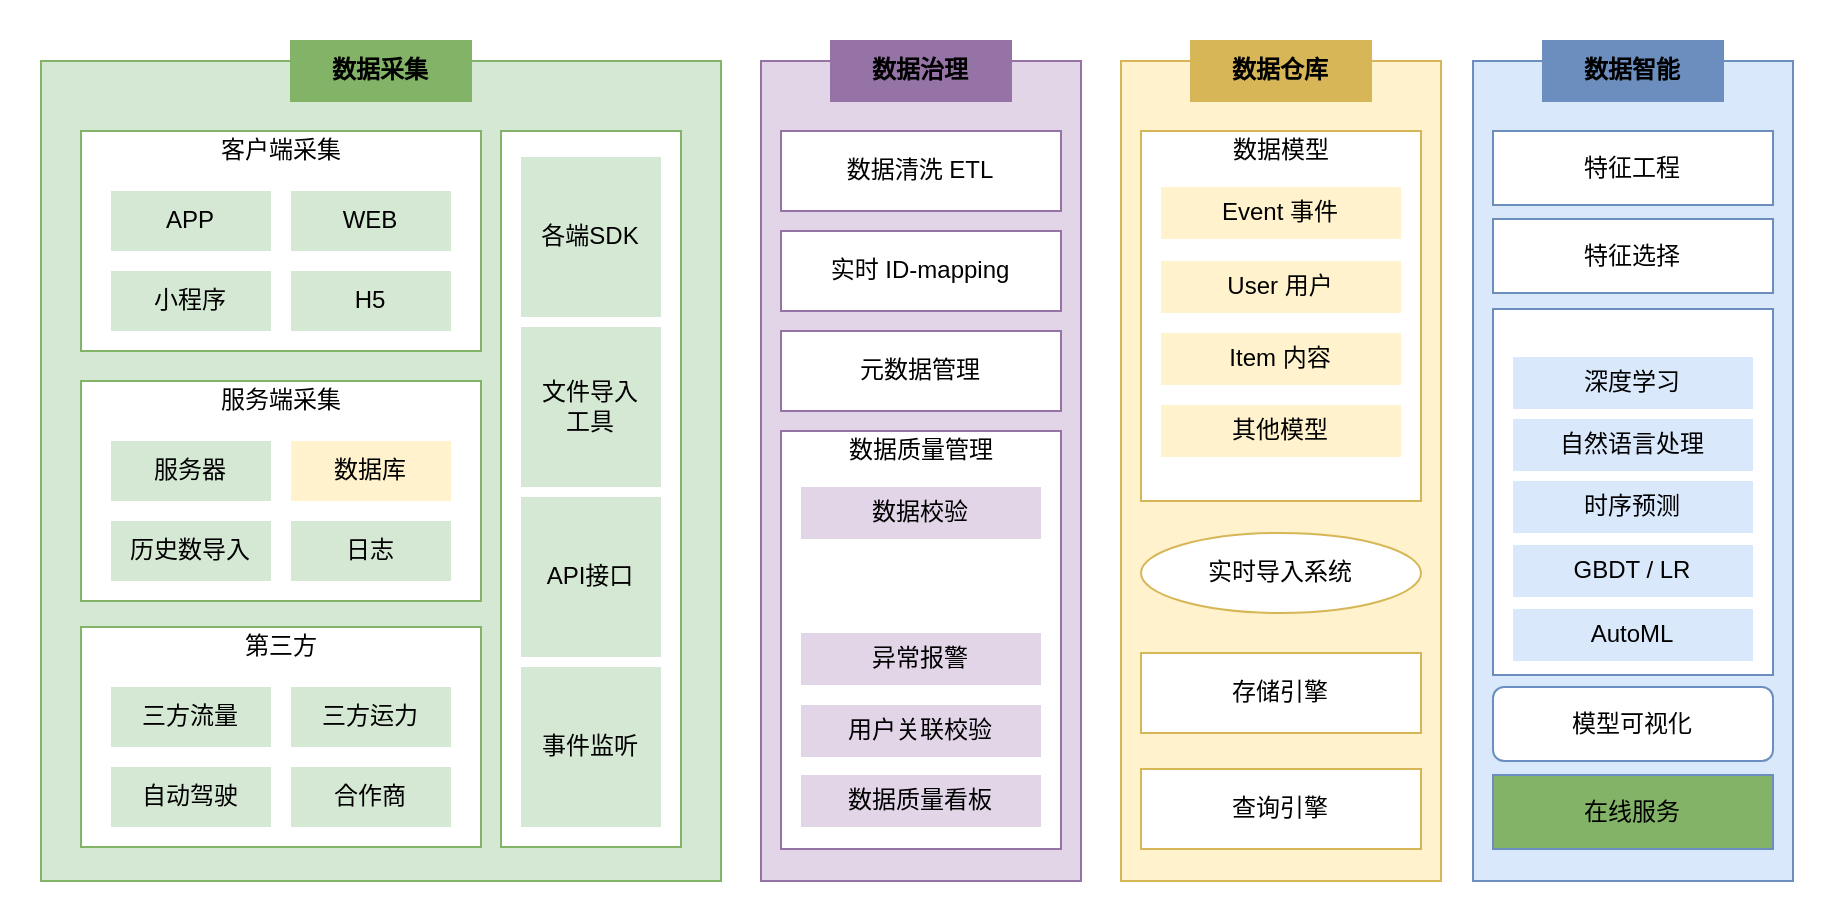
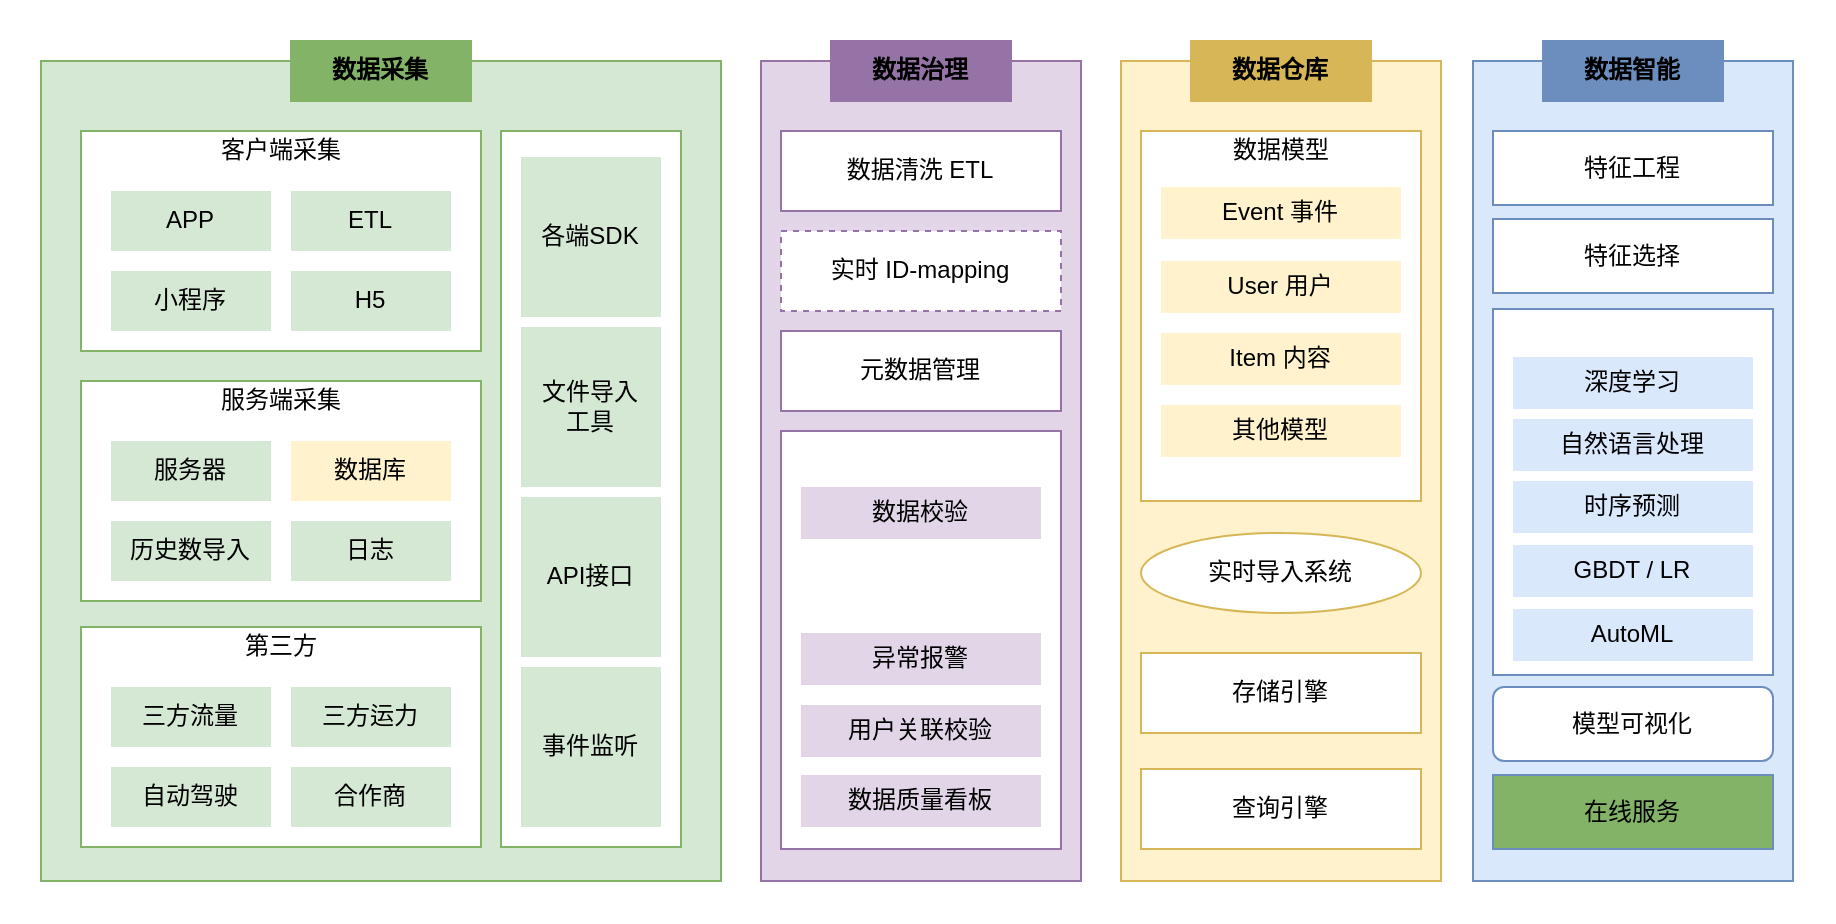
  <mxCell id="0" />
  <mxCell id="1" parent="0" />
  <mxCell id="2" value="" style="rounded=0;whiteSpace=wrap;html=1;labelBackgroundColor=none;fillColor=#d5e8d4;strokeColor=#82b366;" vertex="1" parent="1"><mxGeometry x="20" y="30" width="340" height="410" as="geometry" /></mxCell>
  <mxCell id="3" value="" style="rounded=0;whiteSpace=wrap;html=1;labelBackgroundColor=none;strokeColor=#82B366;" vertex="1" parent="1"><mxGeometry x="40" y="65" width="200" height="110" as="geometry" /></mxCell>
  <mxCell id="4" value="APP" style="rounded=0;whiteSpace=wrap;html=1;fillColor=#d5e8d4;strokeColor=none;" vertex="1" parent="1"><mxGeometry x="55" y="95" width="80" height="30" as="geometry" /></mxCell>
- <mxCell id="5" value="WEB" style="rounded=0;whiteSpace=wrap;html=1;fillColor=#d5e8d4;strokeColor=none;" vertex="1" parent="1"><mxGeometry x="145" y="95" width="80" height="30" as="geometry" /></mxCell>
+ <mxCell id="5" value="ETL" style="rounded=0;whiteSpace=wrap;html=1;fillColor=#d5e8d4;strokeColor=none;" vertex="1" parent="1"><mxGeometry x="145" y="95" width="80" height="30" as="geometry" /></mxCell>
  <mxCell id="6" value="H5" style="rounded=0;whiteSpace=wrap;html=1;fillColor=#d5e8d4;strokeColor=none;" vertex="1" parent="1"><mxGeometry x="145" y="135" width="80" height="30" as="geometry" /></mxCell>
  <mxCell id="7" value="小程序" style="rounded=0;whiteSpace=wrap;html=1;fillColor=#d5e8d4;strokeColor=none;" vertex="1" parent="1"><mxGeometry x="55" y="135" width="80" height="30" as="geometry" /></mxCell>
  <mxCell id="8" value="&lt;span style=&quot;&quot;&gt;客户端采集&lt;/span&gt;" style="text;html=1;align=center;verticalAlign=middle;resizable=0;points=[];autosize=1;strokeColor=none;fillColor=none;fontStyle=0" vertex="1" parent="1"><mxGeometry x="100" y="65" width="80" height="20" as="geometry" /></mxCell>
  <mxCell id="9" value="&lt;span style=&quot;font-weight: 700&quot;&gt;数据采集&lt;/span&gt;" style="rounded=0;whiteSpace=wrap;html=1;labelBackgroundColor=none;fillColor=#82B366;strokeColor=#82b366;" vertex="1" parent="1"><mxGeometry x="145" y="20" width="90" height="30" as="geometry" /></mxCell>
  <mxCell id="10" value="" style="rounded=0;whiteSpace=wrap;html=1;labelBackgroundColor=none;strokeColor=#82B366;" vertex="1" parent="1"><mxGeometry x="40" y="190" width="200" height="110" as="geometry" /></mxCell>
  <mxCell id="11" value="服务器" style="rounded=0;whiteSpace=wrap;html=1;fillColor=#d5e8d4;strokeColor=none;" vertex="1" parent="1"><mxGeometry x="55" y="220" width="80" height="30" as="geometry" /></mxCell>
  <mxCell id="12" value="数据库" style="rounded=0;whiteSpace=wrap;html=1;fillColor=#fff2cc;strokeColor=none;" vertex="1" parent="1"><mxGeometry x="145" y="220" width="80" height="30" as="geometry" /></mxCell>
  <mxCell id="13" value="日志" style="rounded=0;whiteSpace=wrap;html=1;fillColor=#d5e8d4;strokeColor=none;" vertex="1" parent="1"><mxGeometry x="145" y="260" width="80" height="30" as="geometry" /></mxCell>
  <mxCell id="14" value="历史数导入" style="rounded=0;whiteSpace=wrap;html=1;fillColor=#d5e8d4;strokeColor=none;" vertex="1" parent="1"><mxGeometry x="55" y="260" width="80" height="30" as="geometry" /></mxCell>
  <mxCell id="15" value="&lt;span style=&quot;&quot;&gt;服务端采集&lt;/span&gt;" style="text;html=1;align=center;verticalAlign=middle;resizable=0;points=[];autosize=1;strokeColor=none;fillColor=none;fontStyle=0" vertex="1" parent="1"><mxGeometry x="100" y="190" width="80" height="20" as="geometry" /></mxCell>
  <mxCell id="16" value="" style="rounded=0;whiteSpace=wrap;html=1;labelBackgroundColor=none;strokeColor=#82B366;" vertex="1" parent="1"><mxGeometry x="40" y="313" width="200" height="110" as="geometry" /></mxCell>
  <mxCell id="17" value="&lt;span style=&quot;font-family: &amp;#34;helvetica&amp;#34;&quot;&gt;三方流量&lt;/span&gt;" style="rounded=0;whiteSpace=wrap;html=1;fillColor=#d5e8d4;strokeColor=none;" vertex="1" parent="1"><mxGeometry x="55" y="343" width="80" height="30" as="geometry" /></mxCell>
  <mxCell id="18" value="&lt;span style=&quot;font-family: &amp;#34;helvetica&amp;#34;&quot;&gt;三方运力&lt;/span&gt;" style="rounded=0;whiteSpace=wrap;html=1;fillColor=#d5e8d4;strokeColor=none;" vertex="1" parent="1"><mxGeometry x="145" y="343" width="80" height="30" as="geometry" /></mxCell>
  <mxCell id="19" value="&lt;span style=&quot;font-family: &amp;#34;helvetica&amp;#34;&quot;&gt;合作商&lt;/span&gt;" style="rounded=0;whiteSpace=wrap;html=1;fillColor=#d5e8d4;strokeColor=none;" vertex="1" parent="1"><mxGeometry x="145" y="383" width="80" height="30" as="geometry" /></mxCell>
  <mxCell id="20" value="&lt;span style=&quot;font-family: &amp;#34;helvetica&amp;#34;&quot;&gt;自动驾驶&lt;/span&gt;" style="rounded=0;whiteSpace=wrap;html=1;fillColor=#d5e8d4;strokeColor=none;" vertex="1" parent="1"><mxGeometry x="55" y="383" width="80" height="30" as="geometry" /></mxCell>
  <mxCell id="21" value="&lt;span style=&quot;&quot;&gt;第三方&lt;/span&gt;" style="text;html=1;align=center;verticalAlign=middle;resizable=0;points=[];autosize=1;strokeColor=none;fillColor=none;fontStyle=0" vertex="1" parent="1"><mxGeometry x="115" y="313" width="50" height="20" as="geometry" /></mxCell>
  <mxCell id="22" value="" style="rounded=0;whiteSpace=wrap;html=1;labelBackgroundColor=none;strokeColor=#82B366;" vertex="1" parent="1"><mxGeometry x="250" y="65" width="90" height="358" as="geometry" /></mxCell>
  <mxCell id="23" value="各端SDK" style="rounded=0;whiteSpace=wrap;html=1;fillColor=#d5e8d4;strokeColor=none;" vertex="1" parent="1"><mxGeometry x="260" y="78" width="70" height="80" as="geometry" /></mxCell>
  <mxCell id="24" value="文件导入&lt;br&gt;工具" style="rounded=0;whiteSpace=wrap;html=1;fillColor=#d5e8d4;strokeColor=none;" vertex="1" parent="1"><mxGeometry x="260" y="163" width="70" height="80" as="geometry" /></mxCell>
  <mxCell id="25" value="API接口" style="rounded=0;whiteSpace=wrap;html=1;fillColor=#d5e8d4;strokeColor=none;" vertex="1" parent="1"><mxGeometry x="260" y="248" width="70" height="80" as="geometry" /></mxCell>
  <mxCell id="26" value="事件监听" style="rounded=0;whiteSpace=wrap;html=1;fillColor=#d5e8d4;strokeColor=none;" vertex="1" parent="1"><mxGeometry x="260" y="333" width="70" height="80" as="geometry" /></mxCell>
  <mxCell id="27" value="" style="rounded=0;whiteSpace=wrap;html=1;labelBackgroundColor=none;fillColor=#e1d5e7;strokeColor=#9673a6;" vertex="1" parent="1"><mxGeometry x="380" y="30" width="160" height="410" as="geometry" /></mxCell>
  <mxCell id="28" value="数据清洗 ETL" style="rounded=0;whiteSpace=wrap;html=1;strokeColor=#9673A6;" vertex="1" parent="1"><mxGeometry x="390" y="65" width="140" height="40" as="geometry" /></mxCell>
  <mxCell id="29" value="&lt;span style=&quot;font-weight: 700&quot;&gt;数据治理&lt;/span&gt;" style="rounded=0;whiteSpace=wrap;html=1;labelBackgroundColor=none;fillColor=#9673A6;strokeColor=#9673a6;" vertex="1" parent="1"><mxGeometry x="415" y="20" width="90" height="30" as="geometry" /></mxCell>
- <mxCell id="30" value="实时 ID-mapping" style="rounded=0;whiteSpace=wrap;html=1;strokeColor=#9673A6;" vertex="1" parent="1"><mxGeometry x="390" y="115" width="140" height="40" as="geometry" /></mxCell>
+ <mxCell id="30" value="实时 ID-mapping" style="rounded=0;whiteSpace=wrap;html=1;strokeColor=#9673A6;dashed=1;" vertex="1" parent="1"><mxGeometry x="390" y="115" width="140" height="40" as="geometry" /></mxCell>
  <mxCell id="31" value="元数据管理" style="rounded=0;whiteSpace=wrap;html=1;strokeColor=#9673A6;" vertex="1" parent="1"><mxGeometry x="390" y="165" width="140" height="40" as="geometry" /></mxCell>
  <mxCell id="32" value="" style="rounded=0;whiteSpace=wrap;html=1;strokeColor=#9673A6;" vertex="1" parent="1"><mxGeometry x="390" y="215" width="140" height="209" as="geometry" /></mxCell>
- <mxCell id="33" value="&lt;span&gt;数据质量管理&lt;/span&gt;" style="text;html=1;align=center;verticalAlign=middle;resizable=0;points=[];autosize=1;strokeColor=none;fillColor=none;fontStyle=0" vertex="1" parent="1"><mxGeometry x="415" y="215" width="90" height="20" as="geometry" /></mxCell>
  <mxCell id="34" value="数据校验" style="rounded=0;whiteSpace=wrap;html=1;fillColor=#e1d5e7;strokeColor=none;" vertex="1" parent="1"><mxGeometry x="400" y="243" width="120" height="26" as="geometry" /></mxCell>
  <mxCell id="35" value="异常报警" style="rounded=0;whiteSpace=wrap;html=1;fillColor=#e1d5e7;strokeColor=none;" vertex="1" parent="1"><mxGeometry x="400" y="316" width="120" height="26" as="geometry" /></mxCell>
  <mxCell id="36" value="用户关联校验" style="rounded=0;whiteSpace=wrap;html=1;fillColor=#e1d5e7;strokeColor=none;" vertex="1" parent="1"><mxGeometry x="400" y="352" width="120" height="26" as="geometry" /></mxCell>
  <mxCell id="37" value="数据质量看板" style="rounded=0;whiteSpace=wrap;html=1;fillColor=#e1d5e7;strokeColor=none;" vertex="1" parent="1"><mxGeometry x="400" y="387" width="120" height="26" as="geometry" /></mxCell>
  <mxCell id="38" value="" style="rounded=0;whiteSpace=wrap;html=1;labelBackgroundColor=none;fillColor=#fff2cc;strokeColor=#d6b656;" vertex="1" parent="1"><mxGeometry x="560" y="30" width="160" height="410" as="geometry" /></mxCell>
  <mxCell id="39" value="实时导入系统" style="ellipse;whiteSpace=wrap;html=1;strokeColor=#D6B656;" vertex="1" parent="1"><mxGeometry x="570" y="266" width="140" height="40" as="geometry" /></mxCell>
  <mxCell id="40" value="&lt;span style=&quot;font-weight: 700&quot;&gt;数据仓库&lt;/span&gt;" style="rounded=0;whiteSpace=wrap;html=1;labelBackgroundColor=none;fillColor=#D6B656;strokeColor=#d6b656;" vertex="1" parent="1"><mxGeometry x="595" y="20" width="90" height="30" as="geometry" /></mxCell>
  <mxCell id="41" value="存储引擎" style="rounded=0;whiteSpace=wrap;html=1;strokeColor=#D6B656;" vertex="1" parent="1"><mxGeometry x="570" y="326" width="140" height="40" as="geometry" /></mxCell>
  <mxCell id="42" value="查询引擎" style="rounded=0;whiteSpace=wrap;html=1;strokeColor=#D6B656;" vertex="1" parent="1"><mxGeometry x="570" y="384" width="140" height="40" as="geometry" /></mxCell>
  <mxCell id="43" value="" style="rounded=0;whiteSpace=wrap;html=1;strokeColor=#D6B656;" vertex="1" parent="1"><mxGeometry x="570" y="65" width="140" height="185" as="geometry" /></mxCell>
  <mxCell id="44" value="&lt;span&gt;数据模型&lt;/span&gt;" style="text;html=1;align=center;verticalAlign=middle;resizable=0;points=[];autosize=1;fontStyle=0" vertex="1" parent="1"><mxGeometry x="610" y="65" width="60" height="20" as="geometry" /></mxCell>
  <mxCell id="45" value="Event 事件" style="rounded=0;whiteSpace=wrap;html=1;fillColor=#fff2cc;strokeColor=none;" vertex="1" parent="1"><mxGeometry x="580" y="93" width="120" height="26" as="geometry" /></mxCell>
  <mxCell id="46" value="User 用户" style="rounded=0;whiteSpace=wrap;html=1;fillColor=#fff2cc;strokeColor=none;" vertex="1" parent="1"><mxGeometry x="580" y="130" width="120" height="26" as="geometry" /></mxCell>
  <mxCell id="47" value="Item 内容" style="rounded=0;whiteSpace=wrap;html=1;fillColor=#fff2cc;strokeColor=none;" vertex="1" parent="1"><mxGeometry x="580" y="166" width="120" height="26" as="geometry" /></mxCell>
  <mxCell id="48" value="其他模型" style="rounded=0;whiteSpace=wrap;html=1;fillColor=#fff2cc;strokeColor=none;" vertex="1" parent="1"><mxGeometry x="580" y="202" width="120" height="26" as="geometry" /></mxCell>
  <mxCell id="49" value="" style="rounded=0;whiteSpace=wrap;html=1;labelBackgroundColor=none;fillColor=#dae8fc;strokeColor=#6c8ebf;" vertex="1" parent="1"><mxGeometry x="736" y="30" width="160" height="410" as="geometry" /></mxCell>
  <mxCell id="50" value="特征工程" style="rounded=0;whiteSpace=wrap;html=1;strokeColor=#6C8EBF;" vertex="1" parent="1"><mxGeometry x="746" y="65" width="140" height="37" as="geometry" /></mxCell>
  <mxCell id="51" value="&lt;span style=&quot;font-weight: 700&quot;&gt;数据智能&lt;/span&gt;" style="rounded=0;whiteSpace=wrap;html=1;labelBackgroundColor=none;fillColor=#6C8EBF;strokeColor=#6c8ebf;" vertex="1" parent="1"><mxGeometry x="771" y="20" width="90" height="30" as="geometry" /></mxCell>
  <mxCell id="52" value="模型可视化" style="whiteSpace=wrap;html=1;strokeColor=#6C8EBF;rounded=1;" vertex="1" parent="1"><mxGeometry x="746" y="343" width="140" height="37" as="geometry" /></mxCell>
  <mxCell id="53" value="在线服务" style="rounded=0;whiteSpace=wrap;html=1;strokeColor=#6C8EBF;fillColor=#82b366;" vertex="1" parent="1"><mxGeometry x="746" y="387" width="140" height="37" as="geometry" /></mxCell>
  <mxCell id="54" value="" style="rounded=0;whiteSpace=wrap;html=1;strokeColor=#6C8EBF;" vertex="1" parent="1"><mxGeometry x="746" y="154" width="140" height="183" as="geometry" /></mxCell>
  <mxCell id="55" value="深度学习" style="rounded=0;whiteSpace=wrap;html=1;fillColor=#dae8fc;strokeColor=none;" vertex="1" parent="1"><mxGeometry x="756" y="178" width="120" height="26" as="geometry" /></mxCell>
  <mxCell id="56" value="自然语言处理" style="rounded=0;whiteSpace=wrap;html=1;fillColor=#dae8fc;strokeColor=none;" vertex="1" parent="1"><mxGeometry x="756" y="209" width="120" height="26" as="geometry" /></mxCell>
  <mxCell id="57" value="时序预测" style="rounded=0;whiteSpace=wrap;html=1;fillColor=#dae8fc;strokeColor=none;" vertex="1" parent="1"><mxGeometry x="756" y="240" width="120" height="26" as="geometry" /></mxCell>
  <mxCell id="58" value="GBDT / LR" style="rounded=0;whiteSpace=wrap;html=1;fillColor=#dae8fc;strokeColor=none;" vertex="1" parent="1"><mxGeometry x="756" y="272" width="120" height="26" as="geometry" /></mxCell>
  <mxCell id="59" value="特征选择" style="rounded=0;whiteSpace=wrap;html=1;strokeColor=#6C8EBF;" vertex="1" parent="1"><mxGeometry x="746" y="109" width="140" height="37" as="geometry" /></mxCell>
  <mxCell id="60" value="AutoML" style="rounded=0;whiteSpace=wrap;html=1;fillColor=#dae8fc;strokeColor=none;" vertex="1" parent="1"><mxGeometry x="756" y="304" width="120" height="26" as="geometry" /></mxCell>
